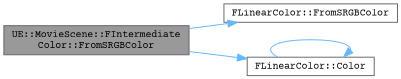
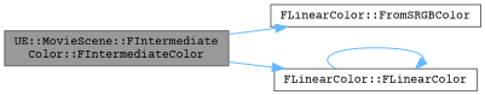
  digraph {
    fontname="Courier Prime"
    rankdir=LR
    node [color=grey40 fillcolor=white fontname="Courier Prime" fontsize=10 shape=box style=filled]
    edge [color=steelblue1 fontname="Courier Prime" fontsize=10 labelfontname=Helvetica labelfontsize=10 style=solid]
-   n1 [color=gray40 fillcolor=grey60 fontcolor=black height=0.2 label="UE::MovieScene::FIntermediate\lColor::FromSRGBColor" width=0.4]
+   n1 [color=gray40 fillcolor=grey60 fontcolor=black height=0.2 label="UE::MovieScene::FIntermediate\lColor::FIntermediateColor" width=0.4]
    n2 [height=0.2 label="FLinearColor::FromSRGBColor" width=0.4]
-   n3 [height=0.2 label="FLinearColor::Color" width=0.4]
+   n3 [height=0.2 label="FLinearColor::FLinearColor" width=0.4]
    n1 -> n2
    n1 -> n3
    n3 -> n3
  }
